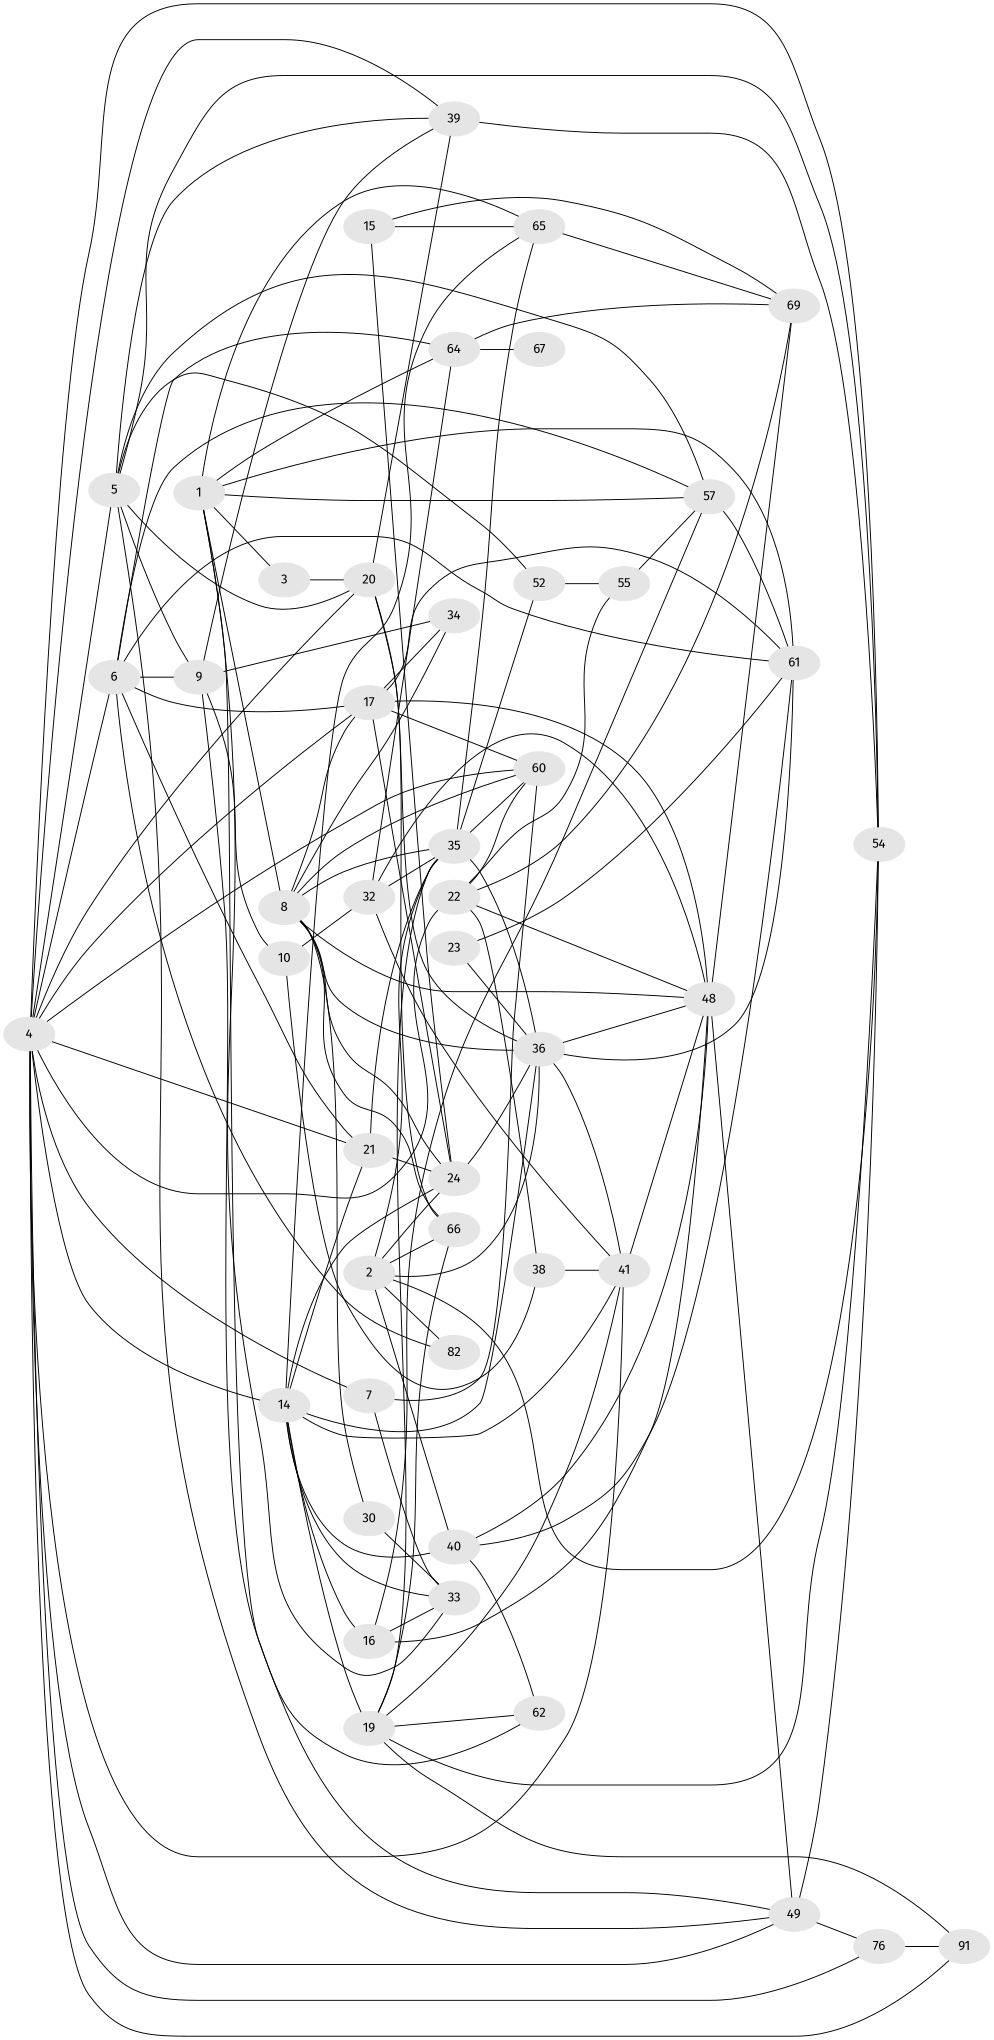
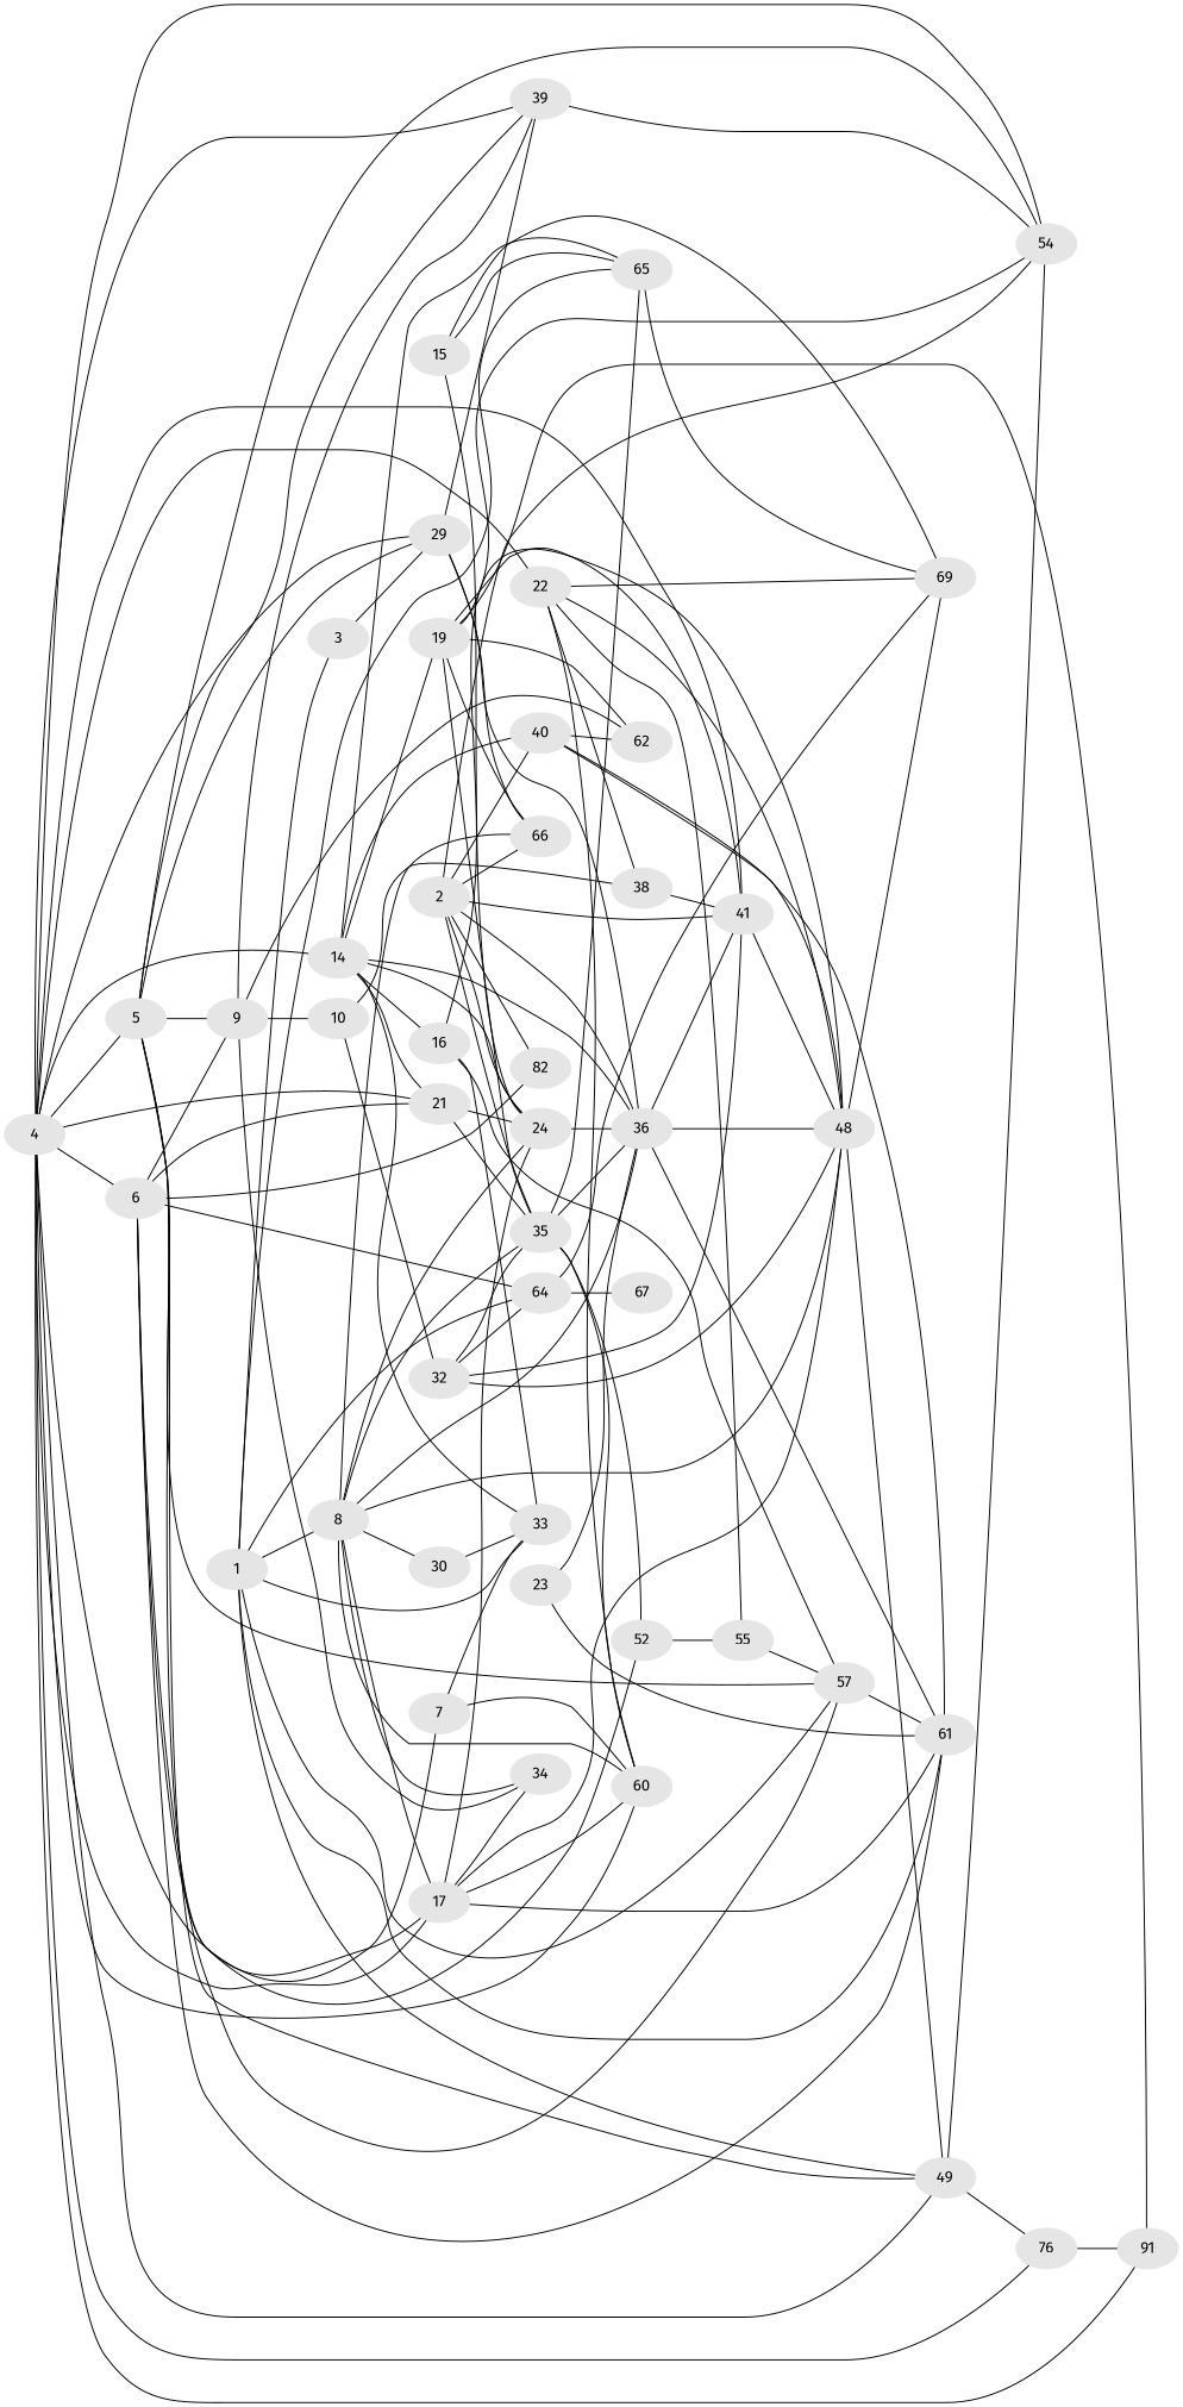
  graph {
    fontname="Fira Sans"
    rankdir=LR
    node [color=gray90 fontname="Fira Sans" style=filled]
    edge [fontname="Fira Sans"]
    1 [super="+77"]
    3
    8 [super="+96+72+80"]
    33
    49 [super="+92"]
    57 [super="+58"]
    61
    64
    65 [super="+85"]
-   20
+   20 [label=29]
    24 [super="+56"]
    35 [super="+75"]
    36 [super="+95+44"]
    66
    17 [super="+25"]
    60 [super="+63"]
    30
    34
    48 [super="+51+89"]
    54 [super="+87"]
    76
    69 [super="+78+81"]
    67
    2 [super="+13"]
    40 [super="+42"]
    41 [super="+53"]
    82
    52
    62
    39 [super="+79"]
    4 [super="+12+18+28+90"]
    5 [super="+11"]
    6 [super="+37"]
    7 [super="+26"]
    14 [super="+43+46"]
    21 [super="+45+31"]
    22
    91
    9 [super="+29"]
    16 [super="+47"]
    19 [super="+68"]
    38
    55
    10
    32 [super="+83"]
    15
    23
    1 -- 3
    1 -- 8
    1 -- 33
    1 -- 49
    1 -- 57
    1 -- 61
    1 -- 64
    1 -- 65
    3 -- 20
    8 -- 24
    8 -- 35
    8 -- 36
    8 -- 66
    8 -- 17
    8 -- 60
    8 -- 30
    8 -- 34
    8 -- 48
    49 -- 54
    49 -- 76
    57 -- 61
    64 -- 69
    64 -- 67
    65 -- 69
    20 -- 36
    20 -- 66
    20 -- 39
    24 -- 36 [weight=2]
    35 -- 65
    35 -- 36
    35 -- 60
    35 -- 52
    36 -- 61
    36 -- 48
    36 -- 41
    17 -- 61
    17 -- 24
    17 -- 60
    17 -- 34
    17 -- 48 [weight=2]
    30 -- 33
    48 -- 49
    48 -- 69
    76 -- 91
    2 -- 24
    2 -- 35
    2 -- 36
    2 -- 66
    2 -- 54
    2 -- 40
-   14 -- 41
+   2 -- 41
    2 -- 82
    40 -- 61
    40 -- 48
    40 -- 62
    41 -- 48
    52 -- 55
    39 -- 54
    4 -- 49
    4 -- 20
    4 -- 17 [weight=2]
    4 -- 60
    4 -- 54
    4 -- 76
    4 -- 41
    4 -- 39
    4 -- 5
    4 -- 6
    4 -- 7
    4 -- 14
    4 -- 21
    4 -- 22
    4 -- 91
    5 -- 49
    5 -- 57
    5 -- 20
    5 -- 54
    5 -- 52
    5 -- 39
    5 -- 9
    6 -- 57
    6 -- 61
    6 -- 64 [weight=2]
    6 -- 17
    6 -- 82
    6 -- 21
    6 -- 9
    7 -- 33
    7 -- 60
    14 -- 33
    14 -- 65
    14 -- 24 [weight=2]
    14 -- 36
    14 -- 40
    14 -- 21 [weight=2]
    14 -- 16
    14 -- 19
    21 -- 24
    21 -- 35
    22 -- 60
    22 -- 48
    22 -- 69
    22 -- 38
    22 -- 55
    9 -- 34
    9 -- 62
    9 -- 39
    9 -- 10
    16 -- 33
    16 -- 57
    16 -- 48
    19 -- 35
    19 -- 66
    19 -- 54
    19 -- 41
    19 -- 62
    19 -- 91
    38 -- 41 [weight=2]
    55 -- 57
    10 -- 38
    10 -- 32
    32 -- 64
    32 -- 35
    32 -- 48
    32 -- 41
    15 -- 65
    15 -- 24
    15 -- 69
    23 -- 61
    23 -- 36
  }
